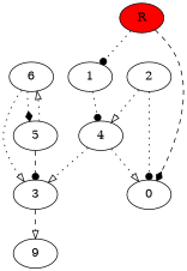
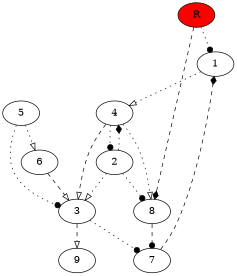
  digraph {
    edge [arrowhead=dot style=dotted]
    1
    4
    2
    3
-   8 [label=0]
+   8
    6
    5
+   7
    9
    R [fillcolor="#ff0000" style=filled]
-   1 -> 4
-   4 -> 3 [arrowhead=onormal]
+   1 -> 4 [arrowhead=onormal]
+   4 -> 2
+   4 -> 3 [arrowhead=onormal style=dashed]
    4 -> 8 [arrowhead=onormal]
-   2 -> 4 [arrowhead=onormal]
+   2 -> 4 [arrowhead=diamond]
+   2 -> 3 [arrowhead=onormal]
    2 -> 8
+   3 -> 7
    3 -> 9 [arrowhead=onormal style=dashed]
-   6 -> 3 [arrowhead=onormal]
-   6 -> 5 [arrowhead=diamond]
-   5 -> 3 [style=dashed]
+   8 -> 7 [style=dashed]
+   6 -> 3 [arrowhead=onormal style=dashed]
+   5 -> 3
    5 -> 6 [arrowhead=onormal]
+   7 -> 1 [arrowhead=diamond style=dashed]
    R -> 1
    R -> 8 [arrowhead=diamond style=dashed]
  }
